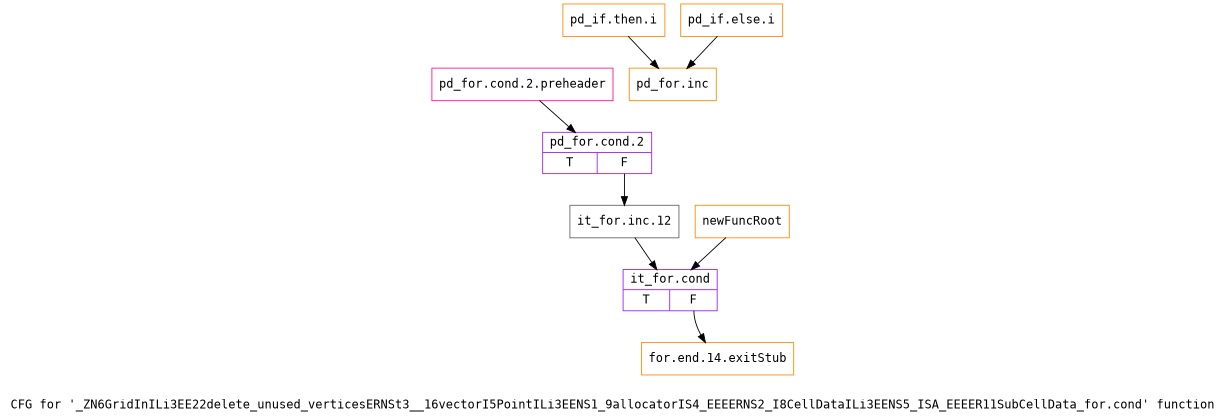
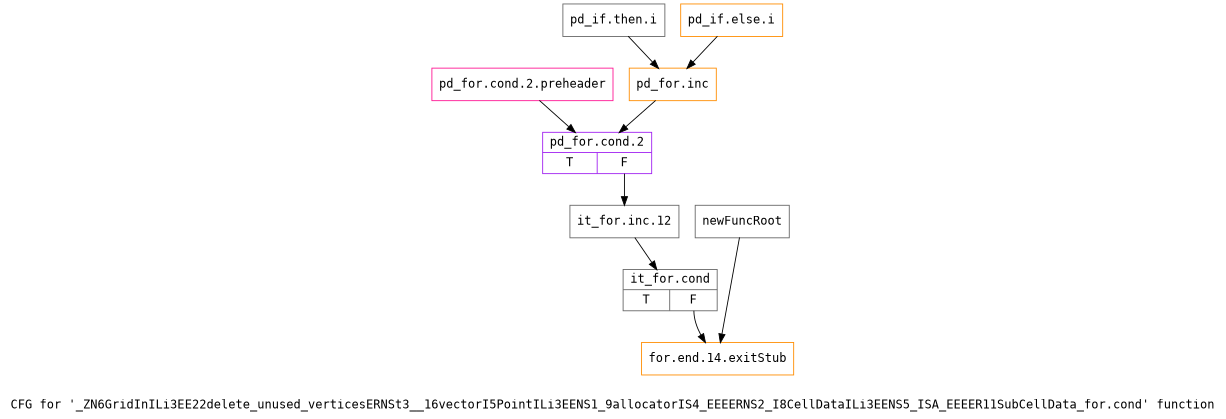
  digraph {
    fontname="DejaVu Sans Mono"
    label="CFG for '_ZN6GridInILi3EE22delete_unused_verticesERNSt3__16vectorI5PointILi3EENS1_9allocatorIS4_EEEERNS2_I8CellDataILi3EENS5_ISA_EEEER11SubCellData_for.cond' function"
    node [color=gray40 fontname="DejaVu Sans Mono" shape=record]
    edge [fontname="DejaVu Sans Mono"]
-   n1 [color=darkorange label="{newFuncRoot}"]
-   n2 [color=purple label="{it_for.cond|{<s0>T|<s1>F}}"]
+   n1 [label="{newFuncRoot}"]
+   n2 [label="{it_for.cond|{<s0>T|<s1>F}}"]
    n3 [color=darkorange label="{for.end.14.exitStub}"]
    n4 [color=deeppink label="{pd_for.cond.2.preheader}"]
    n5 [color=purple label="{pd_for.cond.2|{<s0>T|<s1>F}}"]
    n6 [label="{it_for.inc.12}"]
-   n7 [color=darkorange label="{pd_if.then.i}"]
+   n7 [label="{pd_if.then.i}"]
    n8 [color=darkorange label="{pd_for.inc}"]
    n9 [color=darkorange label="{pd_if.else.i}"]
-   n1 -> n2
+   n1 -> n3
    n2 -> n3 [tailport=s1]
    n4 -> n5
    n5 -> n6 [tailport=s1]
    n6 -> n2
    n7 -> n8
+   n8 -> n5
    n9 -> n8
  }
